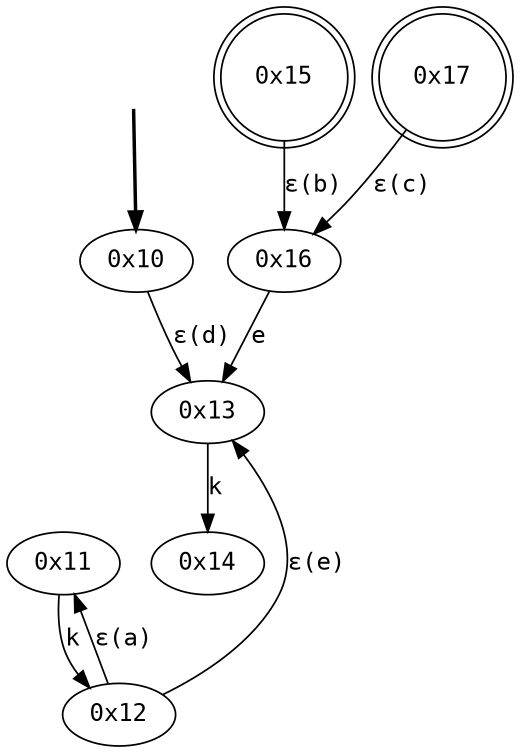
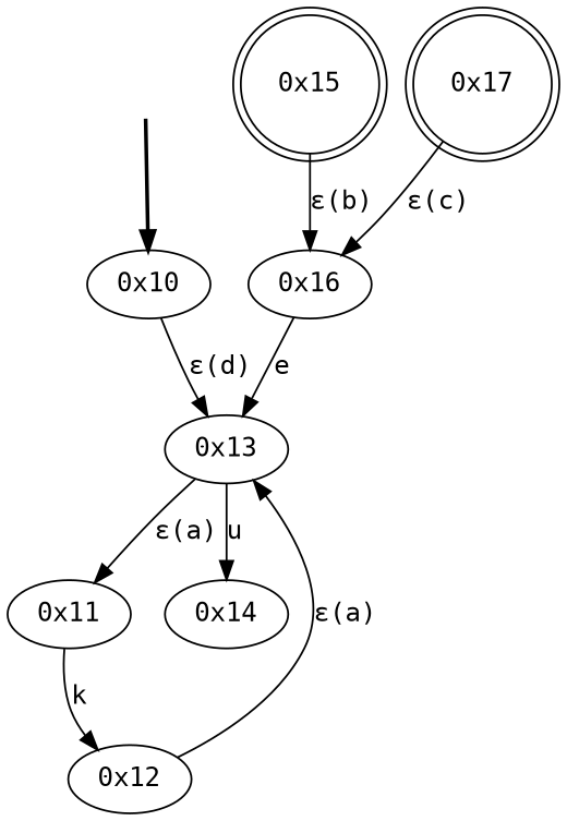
  digraph {
    fontname="DejaVu Sans Mono"
    node [fontname="DejaVu Sans Mono"]
    edge [fontname="DejaVu Sans Mono"]
    fake [style=invisible]
    "0x10" [root=true]
    "0x13"
    "0x11"
    "0x12"
    "0x14"
    "0x15" [shape=doublecircle]
    "0x16"
    "0x17" [shape=doublecircle]
    fake -> "0x10" [style=bold]
    "0x10" -> "0x13" [label="ε(d)"]
-   "0x13" -> "0x14" [label=k]
+   "0x13" -> "0x14" [label=u]
    "0x11" -> "0x12" [label=k]
-   "0x12" -> "0x13" [label="ε(e)"]
-   "0x12" -> "0x11" [label="ε(a)"]
+   "0x12" -> "0x13" [label="ε(a)"]
+   "0x13" -> "0x11" [label="ε(a)"]
    "0x15" -> "0x16" [label="ε(b)"]
    "0x16" -> "0x13" [label=e]
    "0x17" -> "0x16" [label="ε(c)"]
  }
